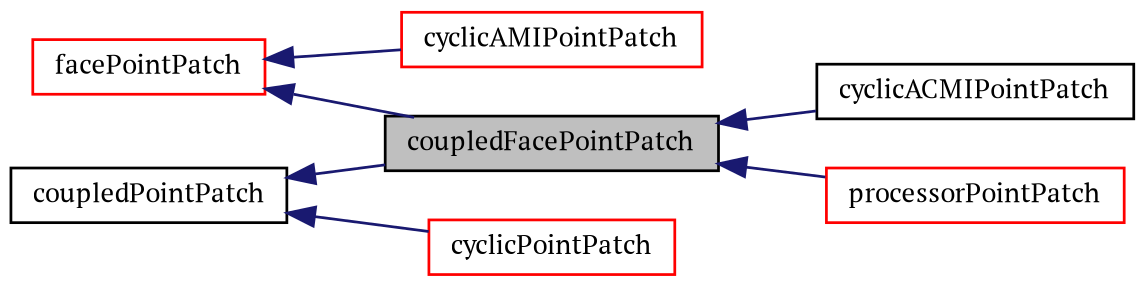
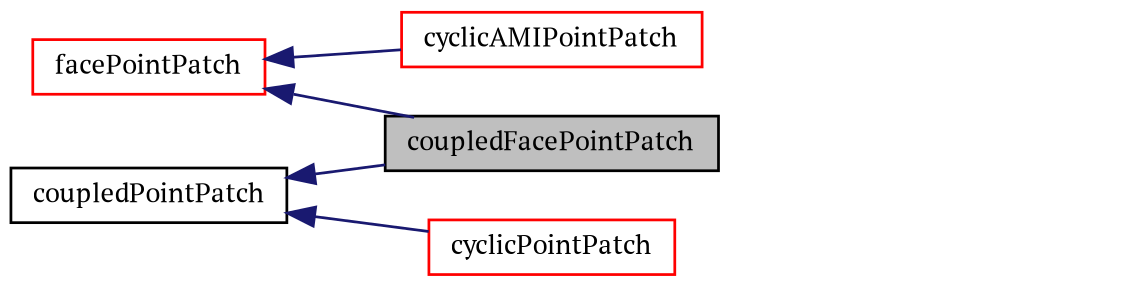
  digraph {
    fontname="PT Serif"
    rankdir=LR
    node [color=red fontname="PT Serif" fontsize=10 shape=record]
    edge [color=midnightblue dir=back fontname="PT Serif" fontsize=10 labelfontname=Helvetica labelfontsize=10 style=solid]
    n1 [color=black fillcolor=grey75 fontcolor=black height=0.2 label=coupledFacePointPatch style=filled width=0.4]
-   n2 [color=black height=0.2 label=cyclicACMIPointPatch width=0.4]
-   n3 [height=0.2 label=processorPointPatch width=0.4]
    n4 [height=0.2 label=cyclicAMIPointPatch width=0.4]
    n5 [height=0.2 label=cyclicPointPatch width=0.4]
    n6 [height=0.2 label=facePointPatch width=0.4]
    n7 [color=black height=0.2 label=coupledPointPatch width=0.4]
-   n1 -> n2
-   n1 -> n3
    n6 -> n1
    n6 -> n4
    n7 -> n1
    n7 -> n5
  }
